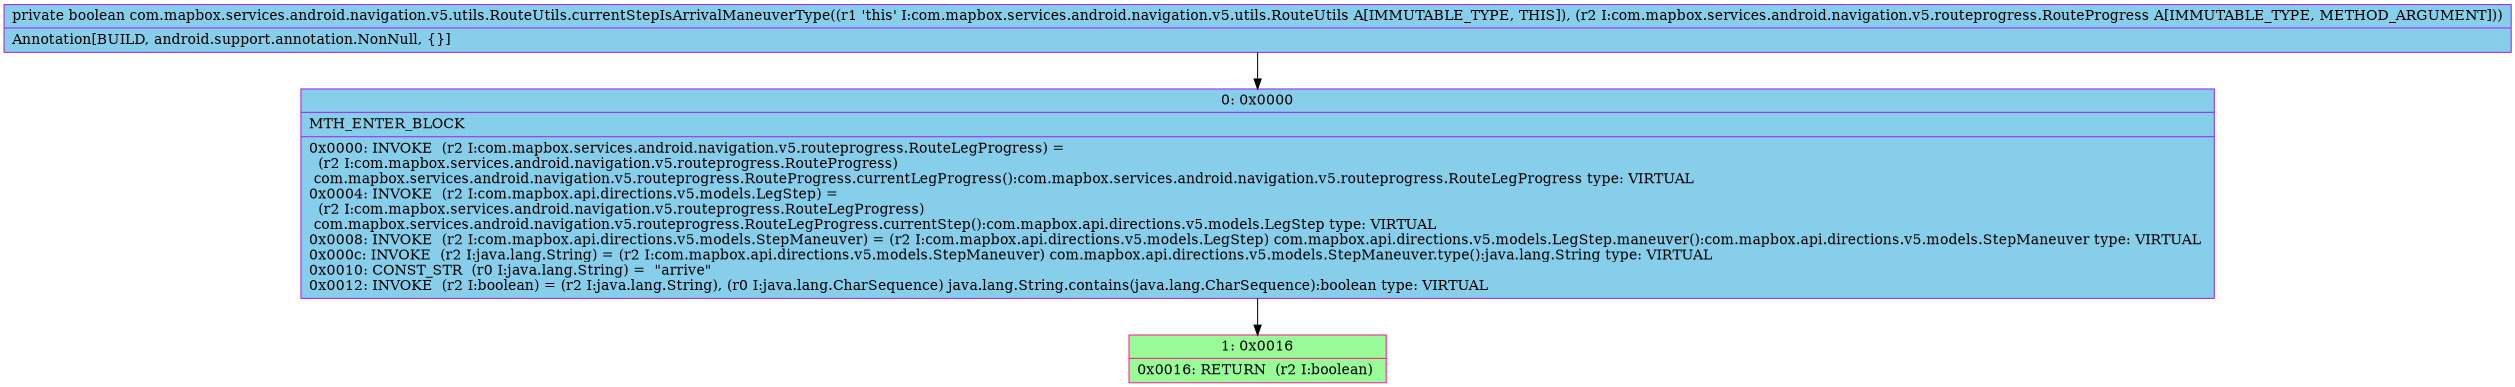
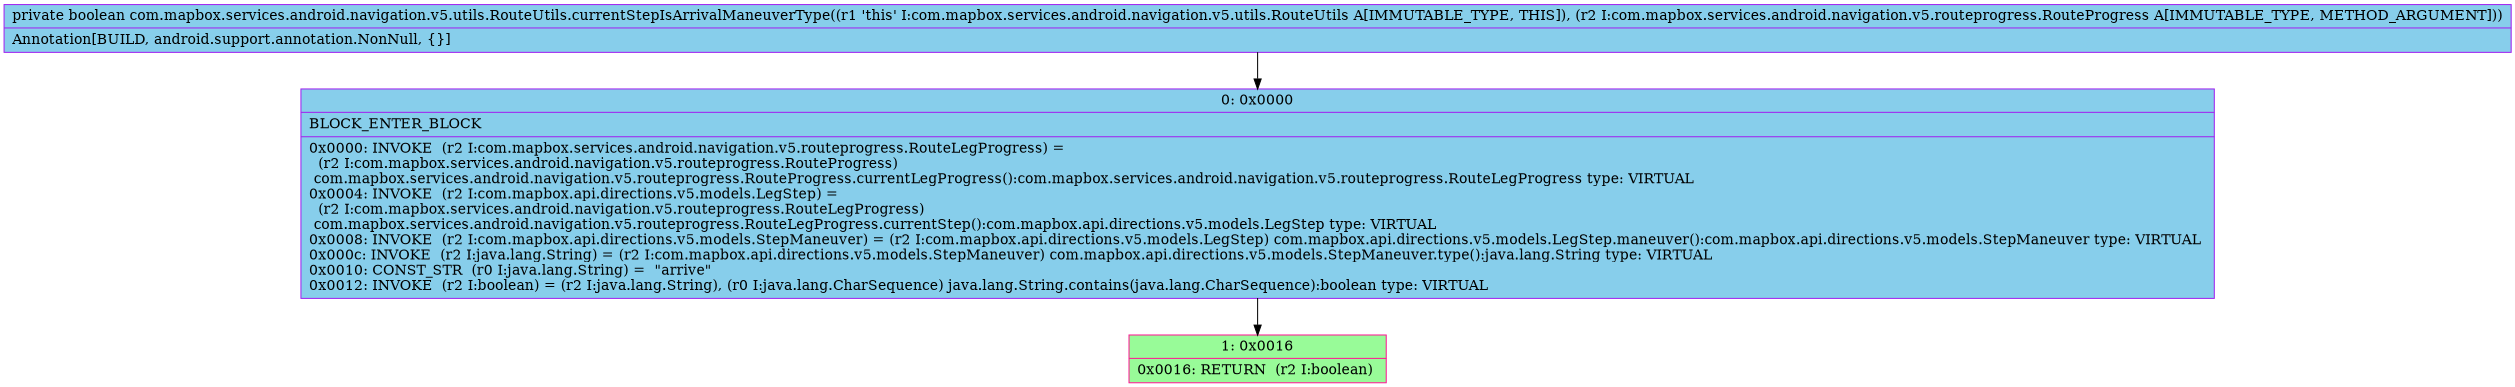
  digraph {
    node [shape=record style=filled fillcolor=skyblue color=purple]
-   n1 [label="{0\:\ 0x0000|MTH_ENTER_BLOCK\l|0x0000: INVOKE  (r2 I:com.mapbox.services.android.navigation.v5.routeprogress.RouteLegProgress) = \l  (r2 I:com.mapbox.services.android.navigation.v5.routeprogress.RouteProgress)\l com.mapbox.services.android.navigation.v5.routeprogress.RouteProgress.currentLegProgress():com.mapbox.services.android.navigation.v5.routeprogress.RouteLegProgress type: VIRTUAL \l0x0004: INVOKE  (r2 I:com.mapbox.api.directions.v5.models.LegStep) = \l  (r2 I:com.mapbox.services.android.navigation.v5.routeprogress.RouteLegProgress)\l com.mapbox.services.android.navigation.v5.routeprogress.RouteLegProgress.currentStep():com.mapbox.api.directions.v5.models.LegStep type: VIRTUAL \l0x0008: INVOKE  (r2 I:com.mapbox.api.directions.v5.models.StepManeuver) = (r2 I:com.mapbox.api.directions.v5.models.LegStep) com.mapbox.api.directions.v5.models.LegStep.maneuver():com.mapbox.api.directions.v5.models.StepManeuver type: VIRTUAL \l0x000c: INVOKE  (r2 I:java.lang.String) = (r2 I:com.mapbox.api.directions.v5.models.StepManeuver) com.mapbox.api.directions.v5.models.StepManeuver.type():java.lang.String type: VIRTUAL \l0x0010: CONST_STR  (r0 I:java.lang.String) =  \"arrive\" \l0x0012: INVOKE  (r2 I:boolean) = (r2 I:java.lang.String), (r0 I:java.lang.CharSequence) java.lang.String.contains(java.lang.CharSequence):boolean type: VIRTUAL \l}"]
+   n1 [label="{0\:\ 0x0000|BLOCK_ENTER_BLOCK\l|0x0000: INVOKE  (r2 I:com.mapbox.services.android.navigation.v5.routeprogress.RouteLegProgress) = \l  (r2 I:com.mapbox.services.android.navigation.v5.routeprogress.RouteProgress)\l com.mapbox.services.android.navigation.v5.routeprogress.RouteProgress.currentLegProgress():com.mapbox.services.android.navigation.v5.routeprogress.RouteLegProgress type: VIRTUAL \l0x0004: INVOKE  (r2 I:com.mapbox.api.directions.v5.models.LegStep) = \l  (r2 I:com.mapbox.services.android.navigation.v5.routeprogress.RouteLegProgress)\l com.mapbox.services.android.navigation.v5.routeprogress.RouteLegProgress.currentStep():com.mapbox.api.directions.v5.models.LegStep type: VIRTUAL \l0x0008: INVOKE  (r2 I:com.mapbox.api.directions.v5.models.StepManeuver) = (r2 I:com.mapbox.api.directions.v5.models.LegStep) com.mapbox.api.directions.v5.models.LegStep.maneuver():com.mapbox.api.directions.v5.models.StepManeuver type: VIRTUAL \l0x000c: INVOKE  (r2 I:java.lang.String) = (r2 I:com.mapbox.api.directions.v5.models.StepManeuver) com.mapbox.api.directions.v5.models.StepManeuver.type():java.lang.String type: VIRTUAL \l0x0010: CONST_STR  (r0 I:java.lang.String) =  \"arrive\" \l0x0012: INVOKE  (r2 I:boolean) = (r2 I:java.lang.String), (r0 I:java.lang.CharSequence) java.lang.String.contains(java.lang.CharSequence):boolean type: VIRTUAL \l}"]
    n2 [label="{1\:\ 0x0016|0x0016: RETURN  (r2 I:boolean) \l}" fillcolor=palegreen color=deeppink]
    n3 [label="{private boolean com.mapbox.services.android.navigation.v5.utils.RouteUtils.currentStepIsArrivalManeuverType((r1 'this' I:com.mapbox.services.android.navigation.v5.utils.RouteUtils A[IMMUTABLE_TYPE, THIS]), (r2 I:com.mapbox.services.android.navigation.v5.routeprogress.RouteProgress A[IMMUTABLE_TYPE, METHOD_ARGUMENT]))  | Annotation[BUILD, android.support.annotation.NonNull, \{\}]\l}"]
    n1 -> n2
    n3 -> n1
  }
